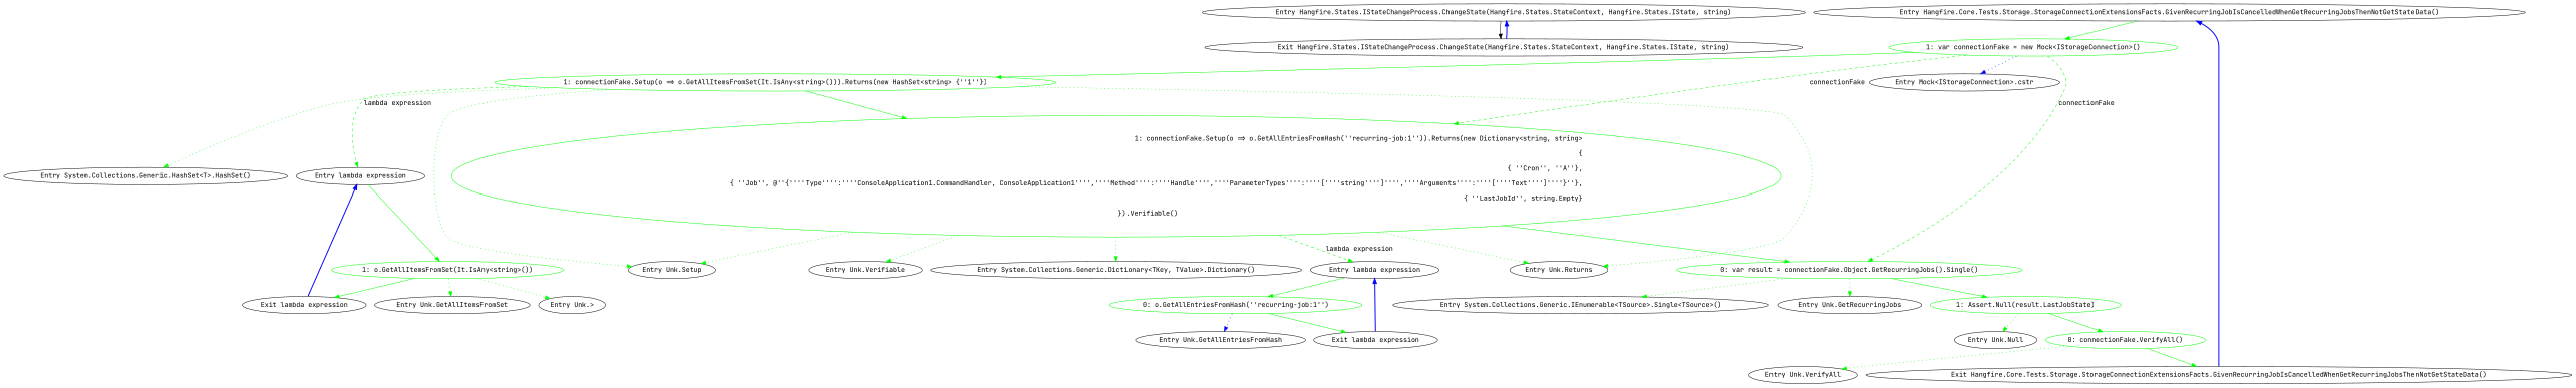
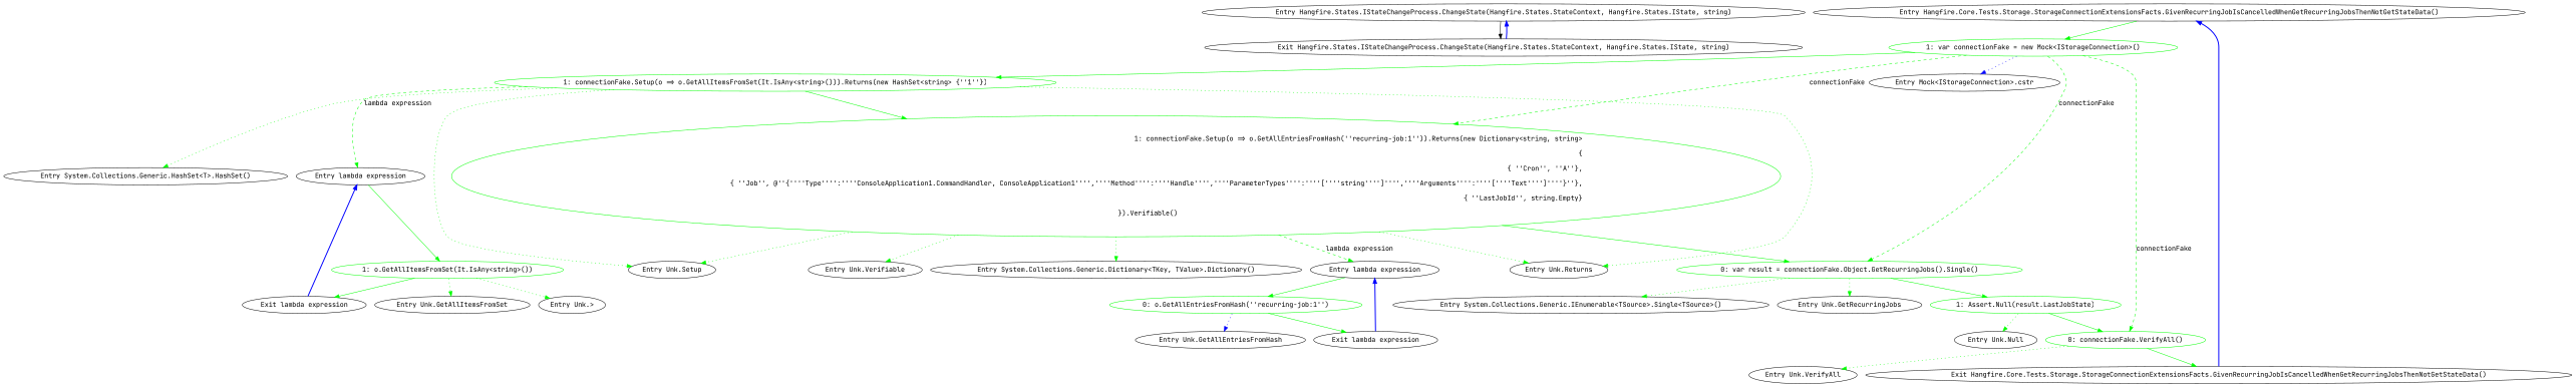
  digraph {
    fontname="JetBrains Mono"
    node [cluster="Hangfire.Core.Tests.Storage.StorageConnectionExtensionsFacts.GivenRecurringJobIsCancelledWhenGetRecurringJobsThenNotGetStateData()" fontname="JetBrains Mono" file="StorageConnectionExtensionsFacts.cs"]
    edge [fontname="JetBrains Mono" style=dotted color=green]
    n1 [cluster="Hangfire.States.IStateChangeProcess.ChangeState(Hangfire.States.StateContext, Hangfire.States.IState, string)" label="Entry Hangfire.States.IStateChangeProcess.ChangeState(Hangfire.States.StateContext, Hangfire.States.IState, string)" span="20-20" file=""]
    n2 [cluster="Hangfire.States.IStateChangeProcess.ChangeState(Hangfire.States.StateContext, Hangfire.States.IState, string)" label="Exit Hangfire.States.IStateChangeProcess.ChangeState(Hangfire.States.StateContext, Hangfire.States.IState, string)" span="20-20" file=""]
    n3 [label="Entry Hangfire.Core.Tests.Storage.StorageConnectionExtensionsFacts.GivenRecurringJobIsCancelledWhenGetRecurringJobsThenNotGetStateData()" span="11-11"]
    n4 [color=green community=0 label="1: var connectionFake = new Mock<IStorageConnection>()" span="13-13"]
    n5 [color=green community=0 label="1: connectionFake.Setup(o => o.GetAllItemsFromSet(It.IsAny<string>())).Returns(new HashSet<string> {''1''})" span="14-14"]
    n6 [color=green community=1 label="1: connectionFake.Setup(o => o.GetAllEntriesFromHash(''recurring-job:1'')).Returns(new Dictionary<string, string>\r\n                {\r\n                    { ''Cron'', ''A''},\r\n                    { ''Job'', @''{''''Type'''':''''ConsoleApplication1.CommandHandler, ConsoleApplication1'''',''''Method'''':''''Handle'''',''''ParameterTypes'''':''''[\''''string\'''']'''',''''Arguments'''':''''[\''''Text\'''']''''}''},\r\n                    { ''LastJobId'', string.Empty}\r\n                }).Verifiable()" span="15-20"]
    n7 [color=green community=0 label="0: var result = connectionFake.Object.GetRecurringJobs().Single()" span="22-22"]
    n8 [color=green community=0 label="0: connectionFake.VerifyAll()" span="25-25"]
    n9 [cluster="Mock<IStorageConnection>.cstr" label="Entry Mock<IStorageConnection>.cstr"]
    n10 [cluster="Unk.Setup" label="Entry Unk.Setup"]
    n11 [cluster="Unk.Returns" label="Entry Unk.Returns"]
    n12 [cluster="lambda expression" label="Entry lambda expression" span="14-14"]
    n13 [cluster="System.Collections.Generic.HashSet<T>.HashSet()" label="Entry System.Collections.Generic.HashSet<T>.HashSet()" span="0-0"]
    n14 [cluster="System.Collections.Generic.Dictionary<TKey, TValue>.Dictionary()" label="Entry System.Collections.Generic.Dictionary<TKey, TValue>.Dictionary()" span="0-0"]
    n15 [cluster="Unk.Verifiable" label="Entry Unk.Verifiable"]
    n16 [cluster="lambda expression" label="Entry lambda expression" span="15-15"]
    n17 [color=green community=0 label="1: Assert.Null(result.LastJobState)" span="24-24"]
    n18 [cluster="System.Collections.Generic.IEnumerable<TSource>.Single<TSource>()" label="Entry System.Collections.Generic.IEnumerable<TSource>.Single<TSource>()" span="0-0"]
    n19 [cluster="Unk.GetRecurringJobs" label="Entry Unk.GetRecurringJobs"]
    n20 [label="Exit Hangfire.Core.Tests.Storage.StorageConnectionExtensionsFacts.GivenRecurringJobIsCancelledWhenGetRecurringJobsThenNotGetStateData()" span="11-11"]
    n21 [cluster="Unk.VerifyAll" label="Entry Unk.VerifyAll"]
    n22 [cluster="lambda expression" color=green community=0 label="1: o.GetAllItemsFromSet(It.IsAny<string>())" span="14-14"]
    n23 [cluster="lambda expression" color=green community=0 label="0: o.GetAllEntriesFromHash(''recurring-job:1'')" span="15-15"]
    n24 [cluster="Unk.Null" label="Entry Unk.Null"]
    n25 [cluster="Unk.>" label="Entry Unk.>"]
    n26 [cluster="Unk.GetAllItemsFromSet" label="Entry Unk.GetAllItemsFromSet"]
    n27 [cluster="Unk.GetAllEntriesFromHash" label="Entry Unk.GetAllEntriesFromHash"]
    n28 [cluster="lambda expression" label="Exit lambda expression" span="15-15"]
    n29 [cluster="lambda expression" label="Exit lambda expression" span="14-14"]
    n1 -> n2 [style=solid color=""]
    n2 -> n1 [color=blue style=bold]
    n3 -> n4 [style=solid]
    n4 -> n5 [style=solid]
    n4 -> n6 [label=connectionFake style=dashed]
    n4 -> n7 [label=connectionFake style=dashed]
+   n4 -> n8 [label=connectionFake style=dashed]
    n4 -> n9 [color=blue]
    n5 -> n6 [style=solid]
    n5 -> n10
    n5 -> n11
    n5 -> n12 [label="lambda expression" style=dashed]
    n5 -> n13
    n6 -> n7 [style=solid]
    n6 -> n10
    n6 -> n11
    n6 -> n14
    n6 -> n15
    n6 -> n16 [label="lambda expression" style=dashed]
    n7 -> n17 [style=solid]
    n7 -> n18
    n7 -> n19
    n8 -> n20 [style=solid]
    n8 -> n21
    n12 -> n22 [style=solid]
    n16 -> n23 [style=solid]
    n17 -> n8 [style=solid]
    n17 -> n24
    n20 -> n3 [color=blue style=bold]
    n22 -> n25
    n22 -> n26
    n22 -> n29 [style=solid]
    n23 -> n27 [color=blue]
    n23 -> n28 [style=solid]
    n28 -> n16 [color=blue style=bold]
    n29 -> n12 [color=blue style=bold]
  }
